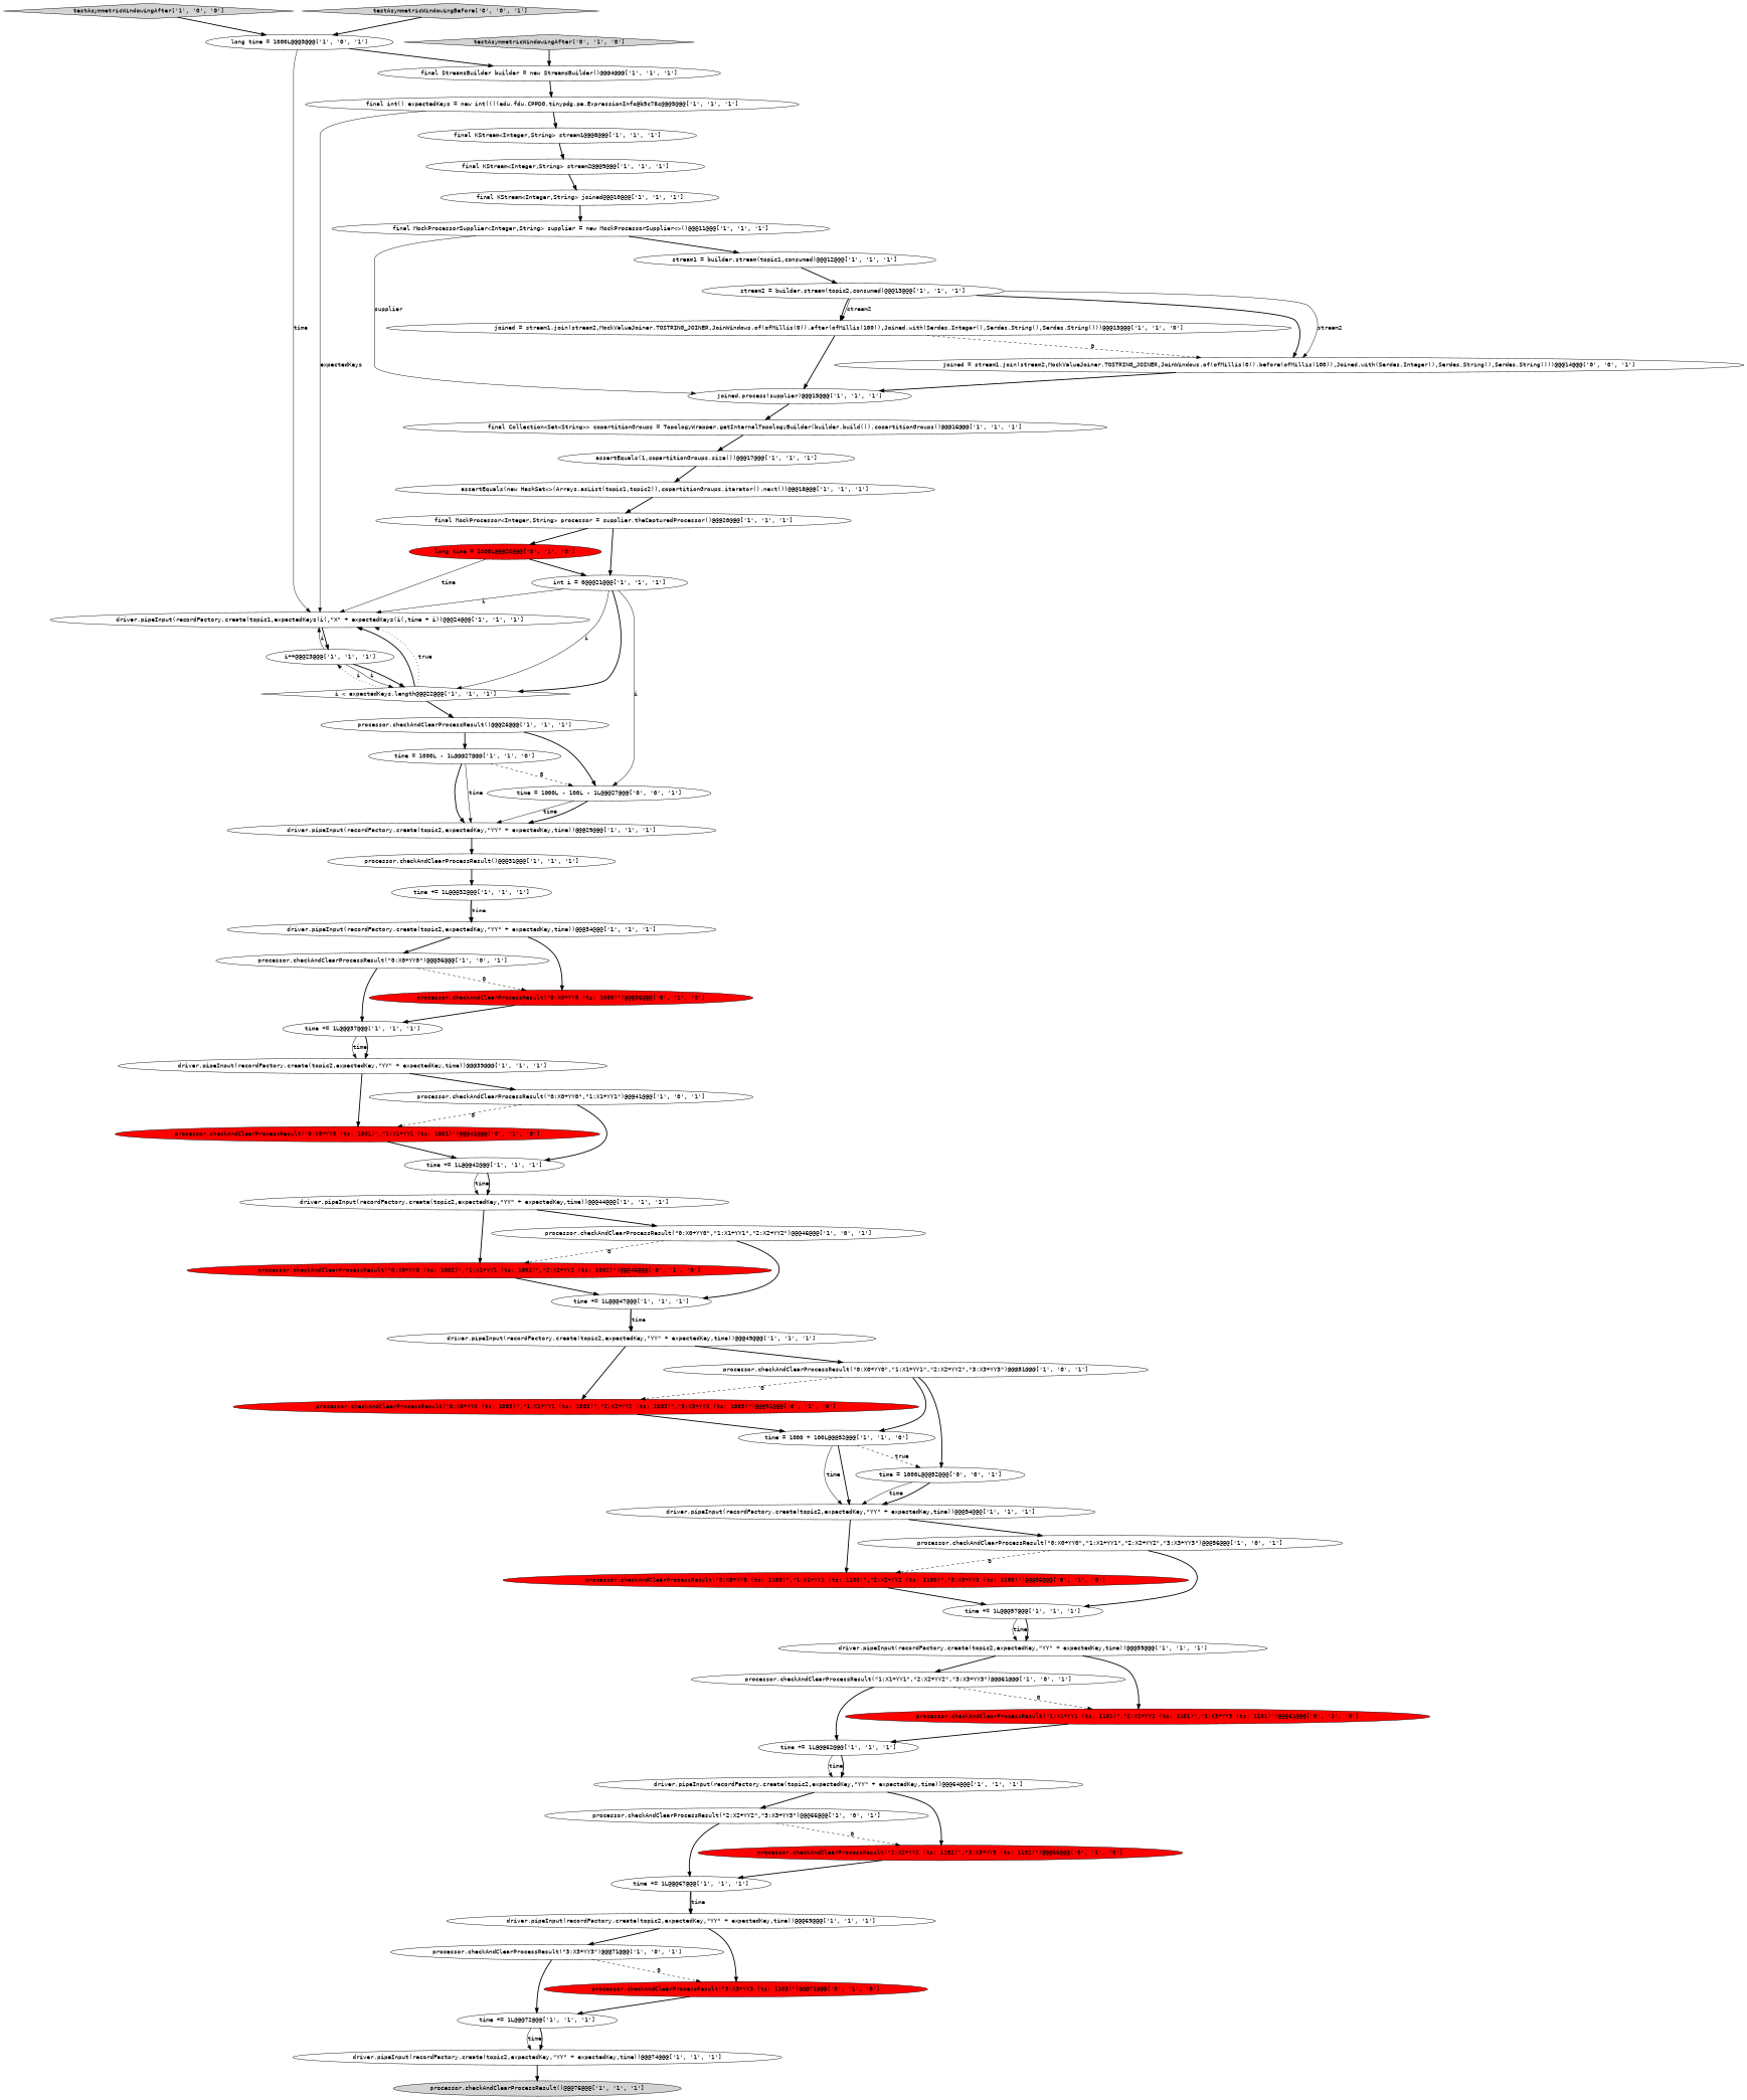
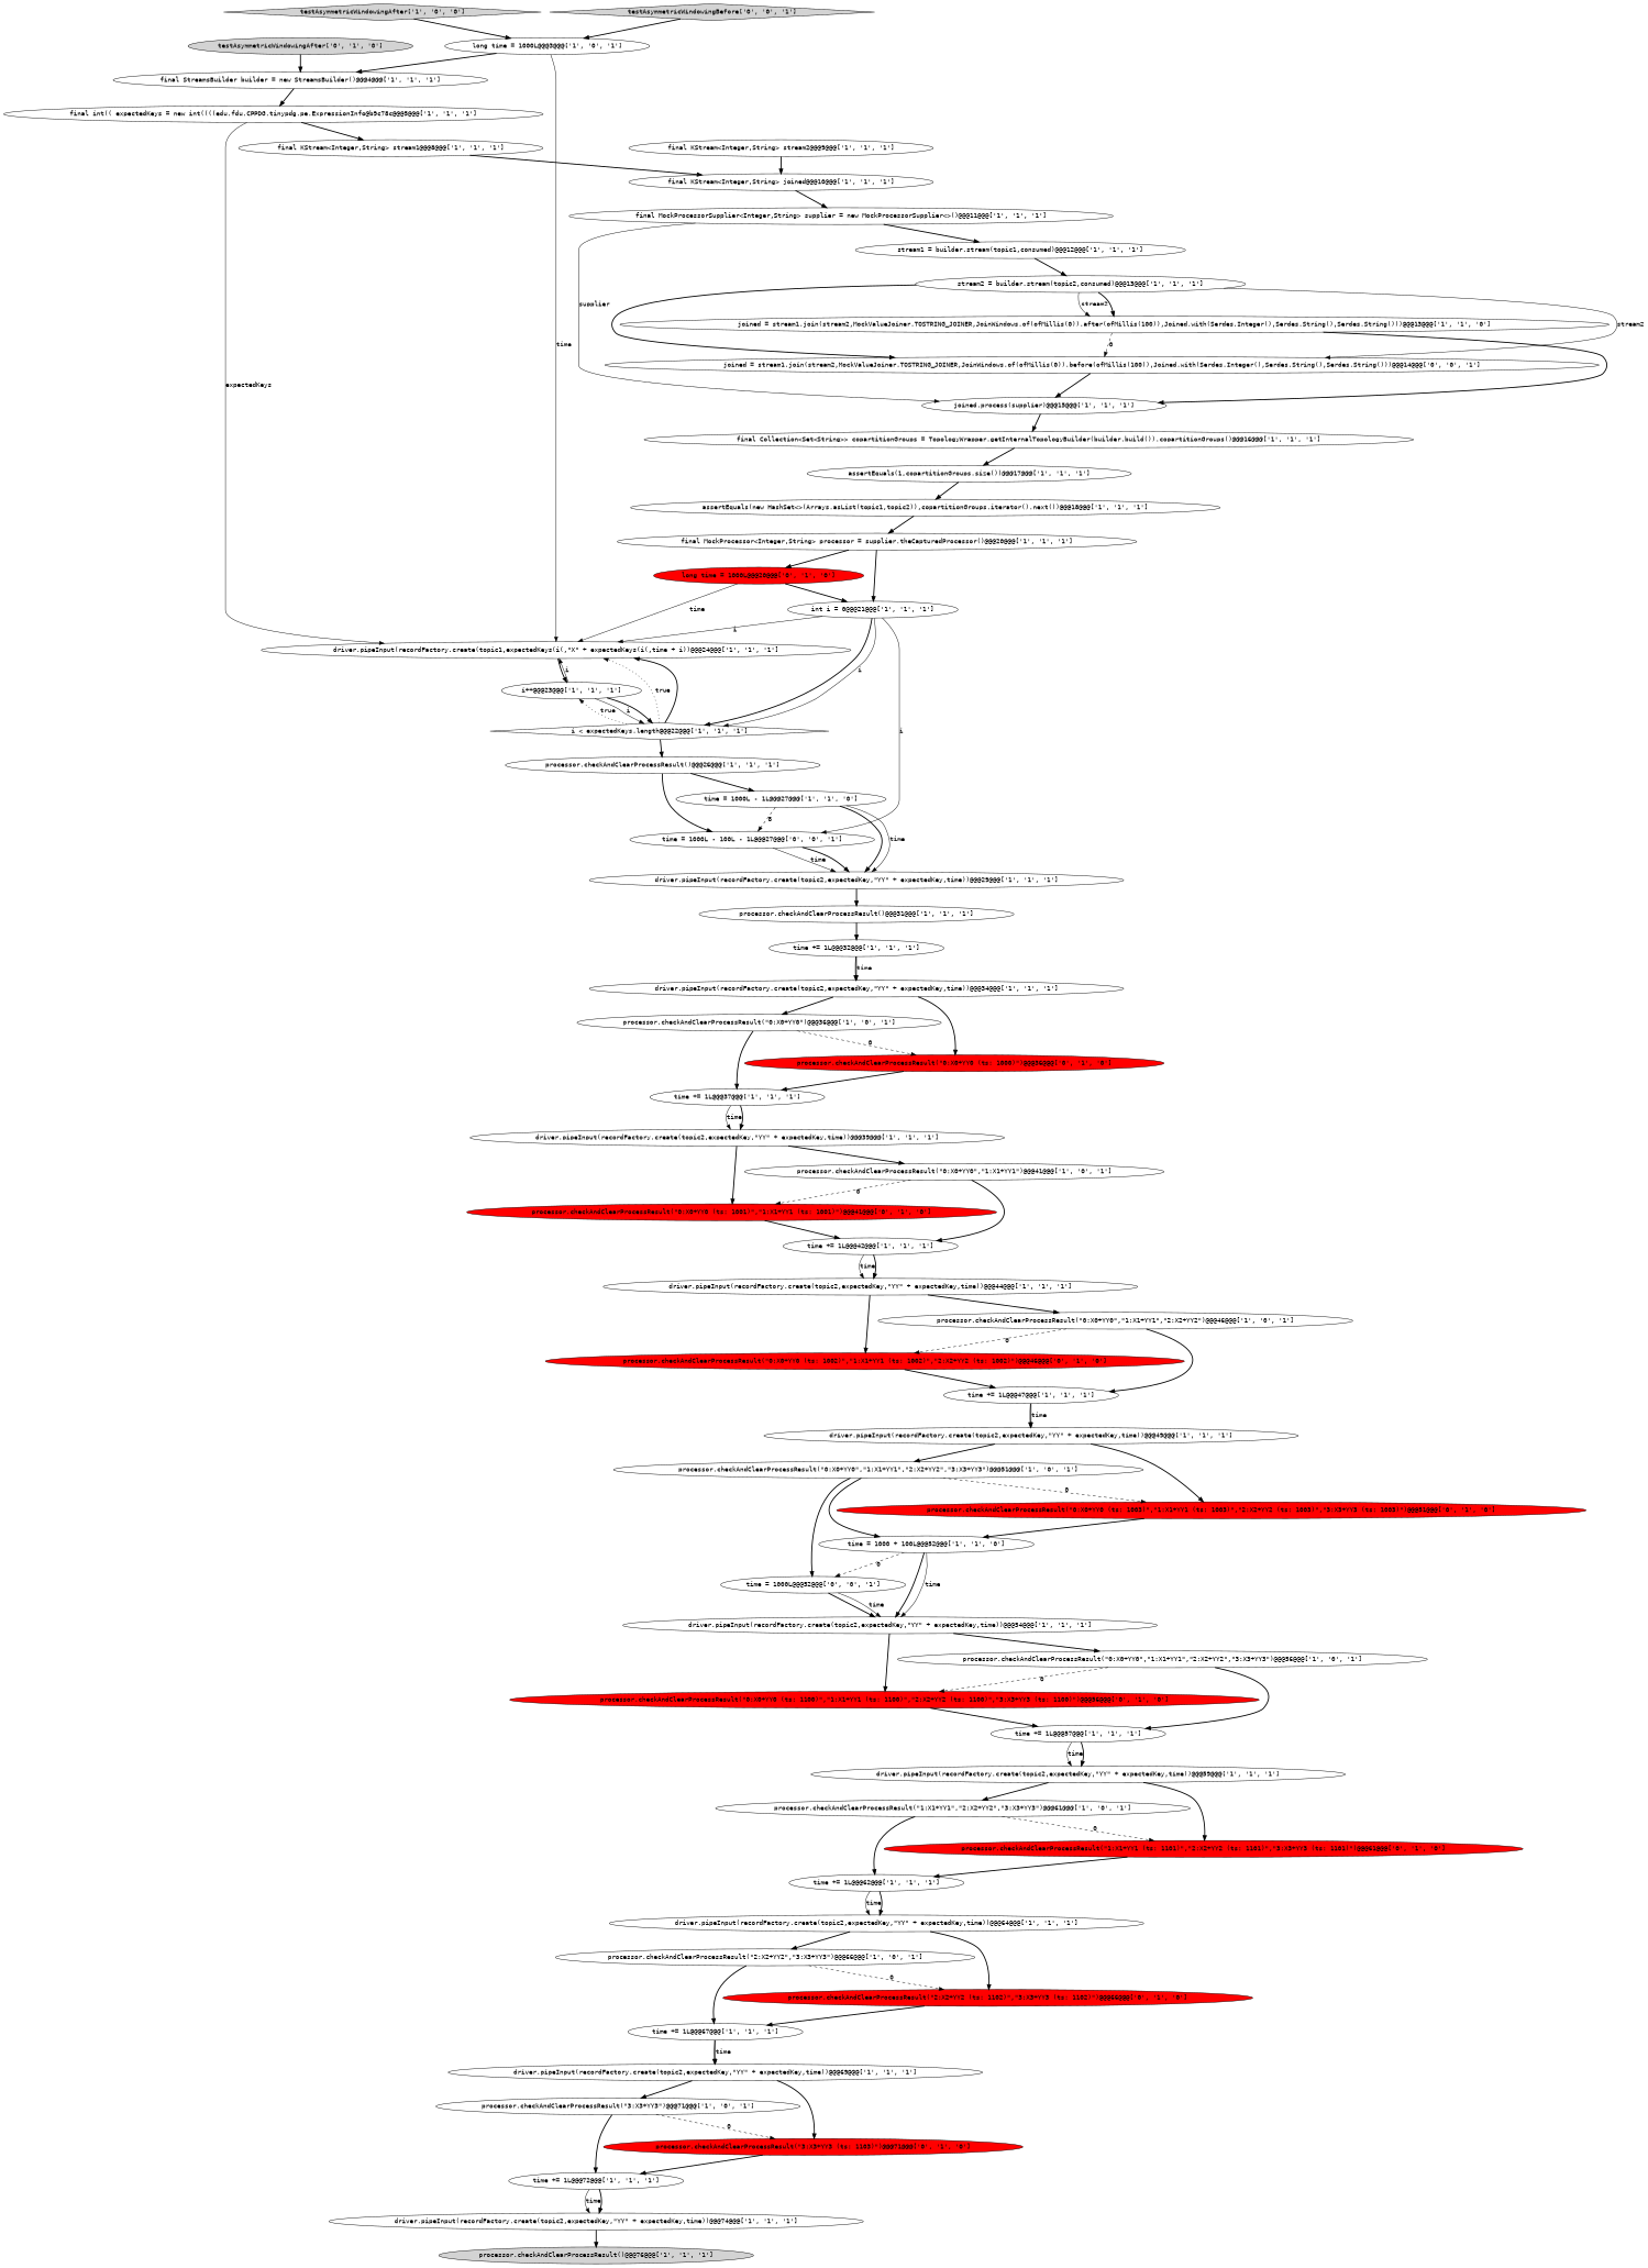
  digraph {
    fontname="DejaVu Sans Mono"
    node [fillcolor=white fontname="DejaVu Sans Mono" shape=ellipse style=filled]
    edge [fontname="DejaVu Sans Mono" style=bold]
    n1 [fillcolor=red label="processor.checkAndClearProcessResult(\"0:X0+YY0 (ts: 1002)\",\"1:X1+YY1 (ts: 1002)\",\"2:X2+YY2 (ts: 1002)\")@@@46@@@['0', '1', '0']"]
    n2 [label="time += 1L@@@47@@@['1', '1', '1']"]
    n3 [label="driver.pipeInput(recordFactory.create(topic2,expectedKey,\"YY\" + expectedKey,time))@@@49@@@['1', '1', '1']"]
    n4 [fillcolor=red label="processor.checkAndClearProcessResult(\"0:X0+YY0 (ts: 1003)\",\"1:X1+YY1 (ts: 1003)\",\"2:X2+YY2 (ts: 1003)\",\"3:X3+YY3 (ts: 1003)\")@@@51@@@['0', '1', '0']"]
    n5 [label="processor.checkAndClearProcessResult(\"0:X0+YY0\",\"1:X1+YY1\",\"2:X2+YY2\",\"3:X3+YY3\")@@@51@@@['1', '0', '1']"]
    n6 [label="time = 1000 + 100L@@@52@@@['1', '1', '0']"]
    n7 [label="time = 1000L@@@52@@@['0', '0', '1']"]
    n8 [fillcolor=lightgray label="testAsymmetricWindowingAfter['1', '0', '0']" shape=diamond]
    n9 [label="long time = 1000L@@@3@@@['1', '0', '1']"]
    n10 [label="final StreamsBuilder builder = new StreamsBuilder()@@@4@@@['1', '1', '1']"]
    n11 [label="driver.pipeInput(recordFactory.create(topic1,expectedKeys(i(,\"X\" + expectedKeys(i(,time + i))@@@24@@@['1', '1', '1']"]
    n12 [label="final int(( expectedKeys = new int((((edu.fdu.CPPDG.tinypdg.pe.ExpressionInfo@b9c78c@@@5@@@['1', '1', '1']"]
    n13 [label="final KStream<Integer,String> stream1@@@8@@@['1', '1', '1']"]
    n14 [label="driver.pipeInput(recordFactory.create(topic2,expectedKey,\"YY\" + expectedKey,time))@@@64@@@['1', '1', '1']"]
    n15 [label="processor.checkAndClearProcessResult(\"2:X2+YY2\",\"3:X3+YY3\")@@@66@@@['1', '0', '1']"]
    n16 [fillcolor=red label="processor.checkAndClearProcessResult(\"2:X2+YY2 (ts: 1102)\",\"3:X3+YY3 (ts: 1102)\")@@@66@@@['0', '1', '0']"]
    n17 [label="time += 1L@@@67@@@['1', '1', '1']"]
    n18 [label="processor.checkAndClearProcessResult(\"0:X0+YY0\")@@@36@@@['1', '0', '1']"]
    n19 [label="time += 1L@@@37@@@['1', '1', '1']"]
    n20 [fillcolor=red label="processor.checkAndClearProcessResult(\"0:X0+YY0 (ts: 1000)\")@@@36@@@['0', '1', '0']"]
    n21 [label="driver.pipeInput(recordFactory.create(topic2,expectedKey,\"YY\" + expectedKey,time))@@@39@@@['1', '1', '1']"]
    n22 [label="final MockProcessor<Integer,String> processor = supplier.theCapturedProcessor()@@@20@@@['1', '1', '1']"]
    n23 [label="int i = 0@@@21@@@['1', '1', '1']"]
    n24 [fillcolor=red label="long time = 1000L@@@20@@@['0', '1', '0']"]
    n25 [label="i < expectedKeys.length@@@22@@@['1', '1', '1']" shape=diamond]
    n26 [label="time = 1000L - 100L - 1L@@@27@@@['0', '0', '1']"]
    n27 [label="processor.checkAndClearProcessResult()@@@31@@@['1', '1', '1']"]
    n28 [label="time += 1L@@@32@@@['1', '1', '1']"]
    n29 [label="driver.pipeInput(recordFactory.create(topic2,expectedKey,\"YY\" + expectedKey,time))@@@34@@@['1', '1', '1']"]
    n30 [label="driver.pipeInput(recordFactory.create(topic2,expectedKey,\"YY\" + expectedKey,time))@@@44@@@['1', '1', '1']"]
    n31 [label="processor.checkAndClearProcessResult(\"0:X0+YY0\",\"1:X1+YY1\",\"2:X2+YY2\")@@@46@@@['1', '0', '1']"]
    n32 [label="i++@@@23@@@['1', '1', '1']"]
    n33 [label="processor.checkAndClearProcessResult()@@@26@@@['1', '1', '1']"]
    n34 [label="time = 1000L - 1L@@@27@@@['1', '1', '0']"]
    n35 [label="final MockProcessorSupplier<Integer,String> supplier = new MockProcessorSupplier<>()@@@11@@@['1', '1', '1']"]
    n36 [label="stream1 = builder.stream(topic1,consumed)@@@12@@@['1', '1', '1']"]
    n37 [label="joined.process(supplier)@@@15@@@['1', '1', '1']"]
    n38 [label="stream2 = builder.stream(topic2,consumed)@@@13@@@['1', '1', '1']"]
    n39 [label="final Collection<Set<String>> copartitionGroups = TopologyWrapper.getInternalTopologyBuilder(builder.build()).copartitionGroups()@@@16@@@['1', '1', '1']"]
    n40 [label="joined = stream1.join(stream2,MockValueJoiner.TOSTRING_JOINER,JoinWindows.of(ofMillis(0)).before(ofMillis(100)),Joined.with(Serdes.Integer(),Serdes.String(),Serdes.String()))@@@14@@@['0', '0', '1']"]
    n41 [label="driver.pipeInput(recordFactory.create(topic2,expectedKey,\"YY\" + expectedKey,time))@@@69@@@['1', '1', '1']"]
    n42 [label="processor.checkAndClearProcessResult(\"3:X3+YY3\")@@@71@@@['1', '0', '1']"]
    n43 [fillcolor=red label="processor.checkAndClearProcessResult(\"3:X3+YY3 (ts: 1103)\")@@@71@@@['0', '1', '0']"]
    n44 [label="time += 1L@@@72@@@['1', '1', '1']"]
    n45 [fillcolor=red label="processor.checkAndClearProcessResult(\"0:X0+YY0 (ts: 1001)\",\"1:X1+YY1 (ts: 1001)\")@@@41@@@['0', '1', '0']"]
    n46 [label="time += 1L@@@42@@@['1', '1', '1']"]
    n47 [label="driver.pipeInput(recordFactory.create(topic2,expectedKey,\"YY\" + expectedKey,time))@@@74@@@['1', '1', '1']"]
    n48 [label="processor.checkAndClearProcessResult(\"0:X0+YY0\",\"1:X1+YY1\")@@@41@@@['1', '0', '1']"]
    n49 [label="driver.pipeInput(recordFactory.create(topic2,expectedKey,\"YY\" + expectedKey,time))@@@29@@@['1', '1', '1']"]
    n50 [fillcolor=red label="processor.checkAndClearProcessResult(\"0:X0+YY0 (ts: 1100)\",\"1:X1+YY1 (ts: 1100)\",\"2:X2+YY2 (ts: 1100)\",\"3:X3+YY3 (ts: 1100)\")@@@56@@@['0', '1', '0']"]
    n51 [label="time += 1L@@@57@@@['1', '1', '1']"]
    n52 [label="driver.pipeInput(recordFactory.create(topic2,expectedKey,\"YY\" + expectedKey,time))@@@59@@@['1', '1', '1']"]
    n53 [label="assertEquals(1,copartitionGroups.size())@@@17@@@['1', '1', '1']"]
    n54 [label="assertEquals(new HashSet<>(Arrays.asList(topic1,topic2)),copartitionGroups.iterator().next())@@@18@@@['1', '1', '1']"]
    n55 [label="processor.checkAndClearProcessResult(\"1:X1+YY1\",\"2:X2+YY2\",\"3:X3+YY3\")@@@61@@@['1', '0', '1']"]
    n56 [label="time += 1L@@@62@@@['1', '1', '1']"]
    n57 [fillcolor=red label="processor.checkAndClearProcessResult(\"1:X1+YY1 (ts: 1101)\",\"2:X2+YY2 (ts: 1101)\",\"3:X3+YY3 (ts: 1101)\")@@@61@@@['0', '1', '0']"]
    n58 [label="driver.pipeInput(recordFactory.create(topic2,expectedKey,\"YY\" + expectedKey,time))@@@54@@@['1', '1', '1']"]
    n59 [fillcolor=lightgray label="testAsymmetricWindowingBefore['0', '0', '1']" shape=diamond]
    n60 [label="final KStream<Integer,String> joined@@@10@@@['1', '1', '1']"]
    n61 [label="joined = stream1.join(stream2,MockValueJoiner.TOSTRING_JOINER,JoinWindows.of(ofMillis(0)).after(ofMillis(100)),Joined.with(Serdes.Integer(),Serdes.String(),Serdes.String()))@@@13@@@['1', '1', '0']"]
    n62 [label="processor.checkAndClearProcessResult(\"0:X0+YY0\",\"1:X1+YY1\",\"2:X2+YY2\",\"3:X3+YY3\")@@@56@@@['1', '0', '1']"]
    n63 [label="final KStream<Integer,String> stream2@@@9@@@['1', '1', '1']"]
-   n64 [fillcolor=lightgray label="testAsymmetricWindowingAfter['0', '1', '0']" shape=diamond]
+   n64 [fillcolor=lightgray label="testAsymmetricWindowingAfter['0', '1', '0']"]
    n65 [fillcolor=lightgray label="processor.checkAndClearProcessResult()@@@76@@@['1', '1', '1']"]
    n1 -> n2
    n2 -> n3
    n2 -> n3 [label=time style=solid]
    n3 -> n4
    n3 -> n5
    n4 -> n6
    n5 -> n4 [label=0 style=dashed]
    n5 -> n6
    n5 -> n7
-   n6 -> n7 [label=true style=dashed]
+   n6 -> n7 [label=0 style=dashed]
    n6 -> n58
    n6 -> n58 [label=time style=solid]
    n7 -> n58
    n7 -> n58 [label=time style=solid]
    n8 -> n9
    n9 -> n10
    n9 -> n11 [label=time style=solid]
    n10 -> n12
    n11 -> n32
    n12 -> n11 [label=expectedKeys style=solid]
    n12 -> n13
-   n13 -> n63
+   n13 -> n60
    n14 -> n15
    n14 -> n16
    n15 -> n16 [label=0 style=dashed]
    n15 -> n17
    n16 -> n17
    n17 -> n41
    n17 -> n41 [label=time style=solid]
    n18 -> n19
    n18 -> n20 [label=0 style=dashed]
    n19 -> n21 [label=time style=solid]
    n19 -> n21
    n20 -> n19
    n21 -> n45
    n21 -> n48
    n22 -> n23
    n22 -> n24
    n23 -> n11 [label=i style=solid]
    n23 -> n25
    n23 -> n25 [label=i style=solid]
    n23 -> n26 [label=i style=solid]
    n24 -> n11 [label=time style=solid]
    n24 -> n23
    n25 -> n11
    n25 -> n11 [label=true style=dotted]
-   n25 -> n32 [label=i style=dotted]
+   n25 -> n32 [label=true style=dotted]
    n25 -> n33
    n26 -> n49 [label=time style=solid]
    n26 -> n49
    n27 -> n28
    n28 -> n29
    n28 -> n29 [label=time style=solid]
    n29 -> n18
    n29 -> n20
    n30 -> n1
    n30 -> n31
    n31 -> n1 [label=0 style=dashed]
    n31 -> n2
    n32 -> n11 [label=i style=solid]
    n32 -> n25
    n32 -> n25 [label=i style=solid]
    n33 -> n26
    n33 -> n34
    n34 -> n26 [label=8 style=dashed]
    n34 -> n49
    n34 -> n49 [label=time style=solid]
    n35 -> n36
    n35 -> n37 [label=supplier style=solid]
    n36 -> n38
    n37 -> n39
    n38 -> n40 [label=stream2 style=solid]
    n38 -> n40
    n38 -> n61 [label=stream2 style=solid]
    n38 -> n61
    n39 -> n53
    n40 -> n37
    n41 -> n42
    n41 -> n43
    n42 -> n43 [label=0 style=dashed]
    n42 -> n44
    n43 -> n44
    n44 -> n47 [label=time style=solid]
    n44 -> n47
    n45 -> n46
    n46 -> n30 [label=time style=solid]
    n46 -> n30
    n47 -> n65
    n48 -> n45 [label=0 style=dashed]
    n48 -> n46
    n49 -> n27
    n50 -> n51
    n51 -> n52 [label=time style=solid]
    n51 -> n52
    n52 -> n55
    n52 -> n57
    n53 -> n54
    n54 -> n22
    n55 -> n56
    n55 -> n57 [label=0 style=dashed]
    n56 -> n14 [label=time style=solid]
    n56 -> n14
    n57 -> n56
    n58 -> n50
    n58 -> n62
    n59 -> n9
    n60 -> n35
    n61 -> n37
    n61 -> n40 [label=0 style=dashed]
    n62 -> n50 [label=0 style=dashed]
    n62 -> n51
    n63 -> n60
    n64 -> n10
  }
